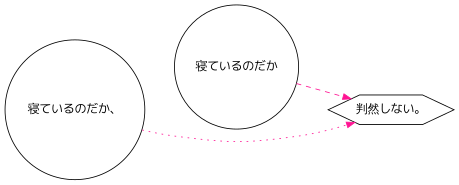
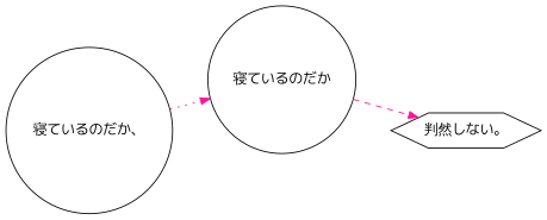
  digraph {
    fontname="Liberation Mono"
    rankdir=LR
    node [fontname="Liberation Mono" shape=circle]
    edge [color=deeppink fontname="Liberation Mono"]
    n1 [label="寝ているのだか、"]
    n2 [label="寝ているのだか"]
    n3 [label="判然しない。" shape=hexagon]
-   n1 -> n3 [style=dotted]
+   n1 -> n2 [style=dotted]
    n2 -> n3 [style=dashed]
  }
